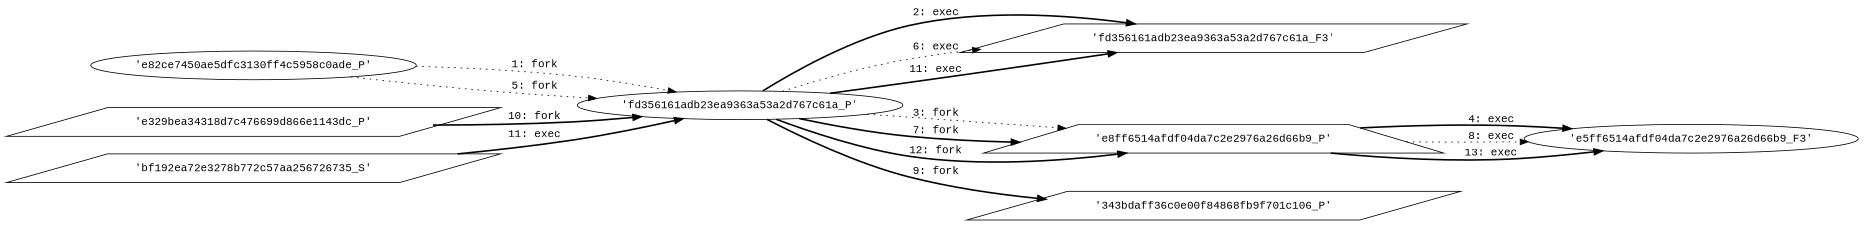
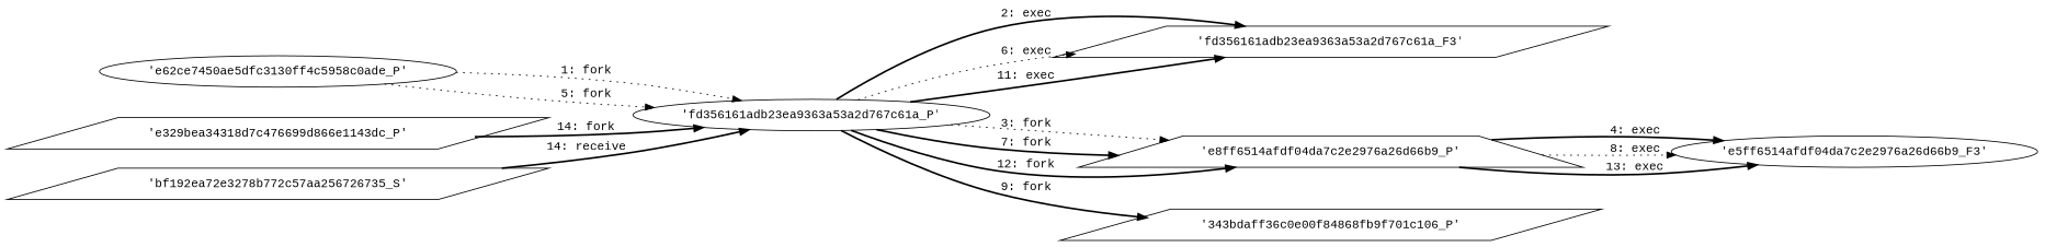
  digraph {
    engine=neato
    fixedsize=false
    fontname="Liberation Mono"
    fontsize=10
    nodesep=0.3
    rankdir=LR
    ranksep=0
    splines=true
    node [fontname="Liberation Mono" node_type=Process shape=parallelogram]
    edge [fontname="Liberation Mono" style=bold]
-   "'e62ce7450ae5dfc3130ff4c5958c0ade_P'" [shape=ellipse label="'e82ce7450ae5dfc3130ff4c5958c0ade_P'"]
+   "'e62ce7450ae5dfc3130ff4c5958c0ade_P'" [shape=ellipse]
    "'fd356161adb23ea9363a53a2d767c61a_P'" [shape=ellipse]
    "'fd356161adb23ea9363a53a2d767c61a_F3'" [node_type=File]
    "'e8ff6514afdf04da7c2e2976a26d66b9_P'" [shape=trapezium]
    "'343bdaff36c0e00f84868fb9f701c106_P'"
    n6 [label="'e5ff6514afdf04da7c2e2976a26d66b9_F3'" node_type=File shape=ellipse]
    "'e329bea34318d7c476699d866e1143dc_P'"
    "'bf192ea72e3278b772c57aa256726735_S'" [node_type=Socket]
    "'e62ce7450ae5dfc3130ff4c5958c0ade_P'" -> "'fd356161adb23ea9363a53a2d767c61a_P'" [label="1: fork" style=dotted]
    "'e62ce7450ae5dfc3130ff4c5958c0ade_P'" -> "'fd356161adb23ea9363a53a2d767c61a_P'" [label="5: fork" style=dotted]
    "'fd356161adb23ea9363a53a2d767c61a_P'" -> "'fd356161adb23ea9363a53a2d767c61a_F3'" [label="2: exec"]
    "'fd356161adb23ea9363a53a2d767c61a_P'" -> "'fd356161adb23ea9363a53a2d767c61a_F3'" [label="6: exec" style=dotted]
    "'fd356161adb23ea9363a53a2d767c61a_P'" -> "'fd356161adb23ea9363a53a2d767c61a_F3'" [label="11: exec"]
    "'fd356161adb23ea9363a53a2d767c61a_P'" -> "'e8ff6514afdf04da7c2e2976a26d66b9_P'" [label="3: fork" style=dotted]
    "'fd356161adb23ea9363a53a2d767c61a_P'" -> "'e8ff6514afdf04da7c2e2976a26d66b9_P'" [label="7: fork"]
    "'fd356161adb23ea9363a53a2d767c61a_P'" -> "'e8ff6514afdf04da7c2e2976a26d66b9_P'" [label="12: fork"]
    "'fd356161adb23ea9363a53a2d767c61a_P'" -> "'343bdaff36c0e00f84868fb9f701c106_P'" [label="9: fork"]
    "'e8ff6514afdf04da7c2e2976a26d66b9_P'" -> n6 [label="4: exec"]
    "'e8ff6514afdf04da7c2e2976a26d66b9_P'" -> n6 [label="8: exec" style=dotted]
    "'e8ff6514afdf04da7c2e2976a26d66b9_P'" -> n6 [label="13: exec"]
-   "'e329bea34318d7c476699d866e1143dc_P'" -> "'fd356161adb23ea9363a53a2d767c61a_P'" [label="10: fork"]
-   "'bf192ea72e3278b772c57aa256726735_S'" -> "'fd356161adb23ea9363a53a2d767c61a_P'" [label="11: exec"]
+   "'e329bea34318d7c476699d866e1143dc_P'" -> "'fd356161adb23ea9363a53a2d767c61a_P'" [label="14: fork"]
+   "'bf192ea72e3278b772c57aa256726735_S'" -> "'fd356161adb23ea9363a53a2d767c61a_P'" [label="14: receive"]
  }
